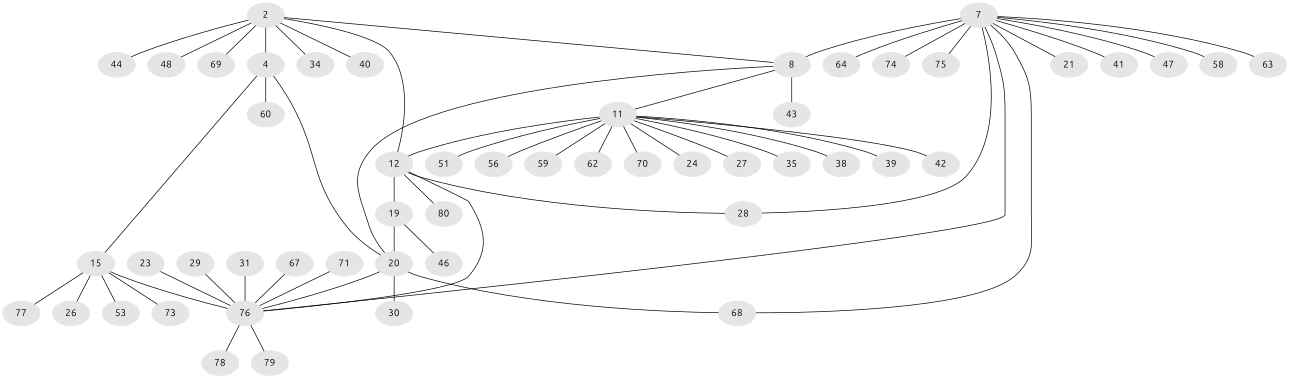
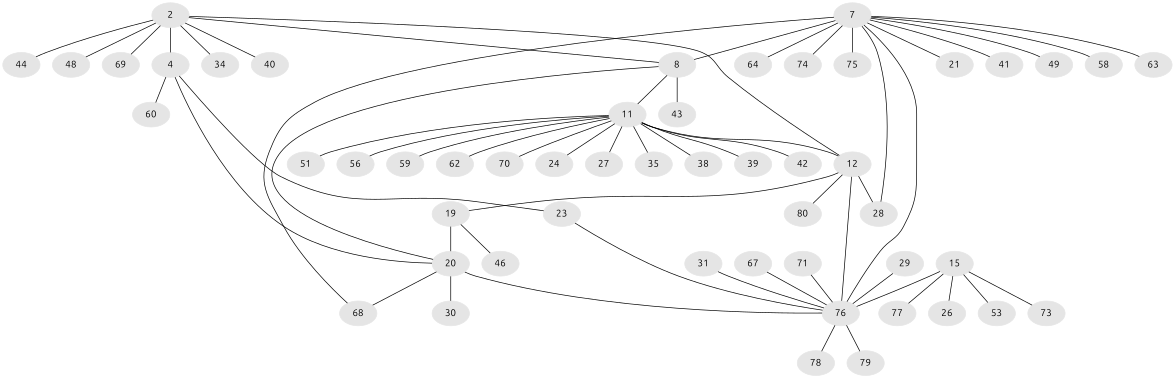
  graph {
    fontname=Ubuntu
    node [color=gray90 fontname=Ubuntu style=filled]
    edge [fontname=Ubuntu]
    2 [super="+1"]
    4 [super="+3"]
    8 [super="+6"]
    12 [super="+9"]
    34
    40
    44
    48
    69 [super="+52"]
    15 [super="+14"]
    20 [super="+18"]
    60
    11 [super="+10"]
    43
    28
    76 [super="+66+16"]
    19 [super="+17"]
    80 [super="+72"]
    26
    53
    73
    77
    68 [super="+57"]
    30
    7 [super="+5"]
    21
    41
-   49 [label=47]
+   49
    58
    63
    64 [super="+54"]
    74
    75
    78 [super="+37+47"]
    79
    24
    27
    35
    38
    39
    42
    51
    56 [super="+22"]
    59
    62
    70
    46
    23
    29
    31
    67
    71
    2 -- 4 [weight=4]
    2 -- 8
    2 -- 12
    2 -- 34
    2 -- 40
    2 -- 44
    2 -- 48
    2 -- 69
-   4 -- 15
+   4 -- 23
    4 -- 20
    4 -- 60
    8 -- 20
    8 -- 11
    8 -- 43
    12 -- 28
    12 -- 76
    12 -- 19
    12 -- 80
    15 -- 76 [weight=4]
    15 -- 26
    15 -- 53
    15 -- 73
    15 -- 77
    20 -- 76 [weight=2]
    20 -- 68
    20 -- 30
    11 -- 12 [weight=4]
    11 -- 24
    11 -- 27
    11 -- 35
    11 -- 38
    11 -- 39
    11 -- 42
    11 -- 51
    11 -- 56
    11 -- 59
    11 -- 62
    11 -- 70
    76 -- 78
    76 -- 79
    19 -- 20 [weight=4]
    19 -- 46
    7 -- 8 [weight=4]
    7 -- 28
    7 -- 76
    7 -- 68
    7 -- 21
    7 -- 41
    7 -- 49
    7 -- 58
    7 -- 63
    7 -- 64
    7 -- 74
    7 -- 75
    23 -- 76
    29 -- 76
    31 -- 76
    67 -- 76
    71 -- 76
  }
